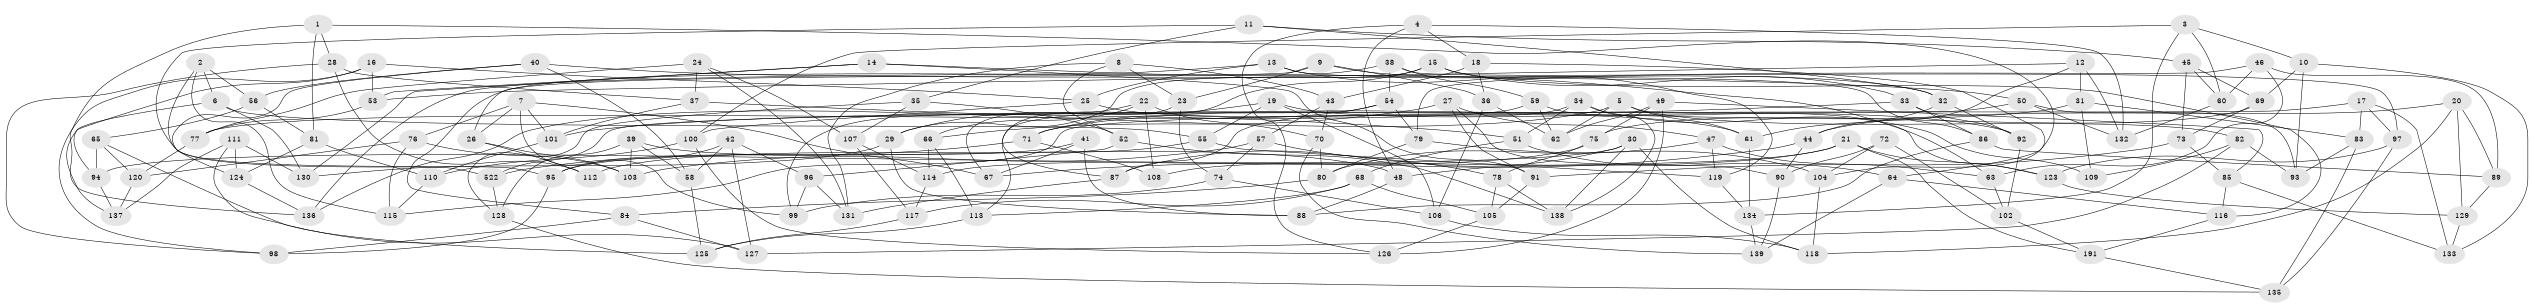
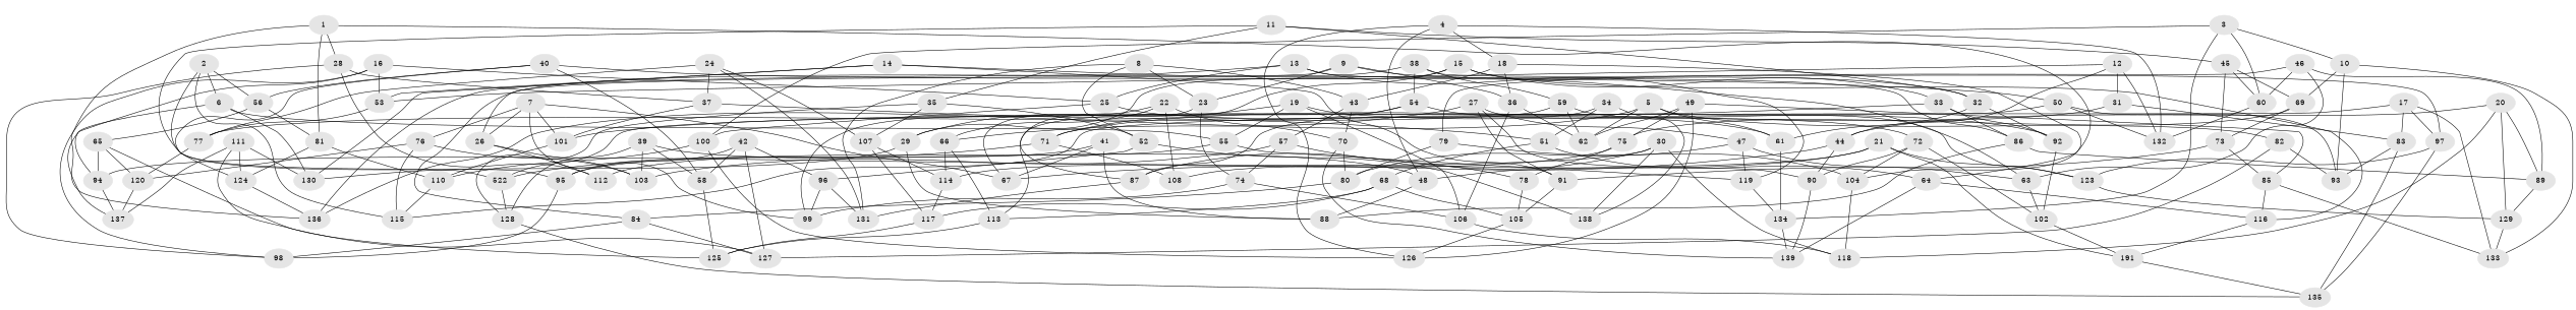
  graph {
    node [color=gray90 style=filled]
    1
    28
    81
    104
    136
    98
    37
    112
    124
    110
    118
    2
    6
    56
    115
    n16 [label=522]
    55
    130
    137
    65
    128
    3
    10
    60
    100
    134
    69
    93
    133
    132
    126
    139
    4
    18
    48
    43
    36
    64
    88
    5
    61
    62
    82
-   109
    127
    119
    7
    26
    67
    99
    101
    76
    103
    8
    23
    52
    131
    74
    70
    57
    138
    96
    9
    32
    92
    106
    73
    75
    11
    35
    45
    95
    107
    12
    31
    44
    53
    83
    71
    90
    77
    13
    25
    86
    89
    14
    63
    91
    102
    105
    15
    29
    33
    87
    116
    n96 [label=191]
    16
    94
    17
    97
    135
    123
    19
    20
    129
    21
    108
    22
    66
    113
    114
    80
    24
    51
    120
    117
    27
    47
    30
    34
    68
    38
    54
    59
    84
    72
    39
    58
    125
    40
    50
    41
    42
    78
    85
    46
    79
    49
    111
    1 -- 28
    1 -- 81
    1 -- 104
    1 -- 136
    28 -- 98
    28 -- 37
    28 -- 112
    81 -- 124
    81 -- 110
    104 -- 118
    37 -- 101
    37 -- 51
    124 -- 136
    110 -- 115
    2 -- 6
    2 -- 56
    2 -- 115
    2 -- n16
    6 -- 55
    6 -- 130
    6 -- 137
    56 -- 81
    56 -- 65
    n16 -- 128
    55 -- 112
    55 -- 119
    65 -- 127
    65 -- 94
    65 -- 120
    128 -- 135
    3 -- 10
    3 -- 60
    3 -- 100
    3 -- 134
    10 -- 69
    10 -- 93
    10 -- 133
    60 -- 132
    100 -- 110
    100 -- 126
    134 -- 139
    69 -- 73
    69 -- 75
    4 -- 132
    4 -- 126
    4 -- 18
    4 -- 48
    18 -- 43
    18 -- 36
    18 -- 64
    48 -- 88
    43 -- 70
    43 -- 57
    36 -- 62
    36 -- 106
    64 -- 139
    64 -- 116
    5 -- 136
    5 -- 61
    5 -- 62
    5 -- 82
    61 -- 134
    82 -- 93
-   82 -- 109
    82 -- 127
    119 -- 134
    7 -- 26
    7 -- 67
    7 -- 99
    7 -- 101
    7 -- 76
    26 -- 112
    26 -- 103
    101 -- 110
    76 -- 115
    76 -- 103
    76 -- 120
    8 -- 43
    8 -- 23
    8 -- 52
    8 -- 131
    23 -- 67
    23 -- 74
    52 -- 138
    52 -- 96
    74 -- 99
    74 -- 106
    70 -- 139
    70 -- 80
    57 -- 103
    57 -- 74
    57 -- 78
    96 -- 99
    96 -- 131
    9 -- 36
    9 -- 26
    9 -- 23
    9 -- 32
    32 -- 61
    32 -- 92
    92 -- 102
    106 -- 118
    73 -- 91
    73 -- 85
    75 -- 114
    75 -- 78
    11 -- 32
    11 -- 35
    11 -- 45
    11 -- 95
    35 -- 128
    35 -- 52
    35 -- 107
    45 -- 60
    45 -- 69
    45 -- 73
    95 -- 98
    107 -- 114
    107 -- 117
    12 -- 132
    12 -- 31
    12 -- 44
    12 -- 53
-   31 -- 109
    31 -- 83
    31 -- 71
    44 -- 67
    44 -- 90
    53 -- 77
    83 -- 93
    83 -- 135
    71 -- n16
    71 -- 108
    90 -- 139
    77 -- 120
    13 -- 136
    13 -- 119
    13 -- 25
    13 -- 86
    25 -- 100
    25 -- 61
    86 -- 88
    86 -- 89
    89 -- 129
    14 -- 130
    14 -- 53
    14 -- 63
    14 -- 91
    63 -- 102
    91 -- 105
    102 -- n96
    105 -- 126
    15 -- 29
    15 -- 33
    15 -- 87
    15 -- 116
    29 -- 130
    29 -- 88
    33 -- 101
    33 -- 92
    33 -- 86
    87 -- 131
    116 -- n96
    n96 -- 135
    16 -- 98
    16 -- 53
    16 -- 25
    16 -- 94
    94 -- 137
    17 -- 115
    17 -- 133
    17 -- 83
    17 -- 97
    97 -- 135
    97 -- 123
    123 -- 129
    19 -- 55
    19 -- 92
    19 -- 106
    19 -- 29
    20 -- 118
    20 -- 44
    20 -- 89
    20 -- 129
    129 -- 133
    21 -- 48
    21 -- n96
    21 -- 123
    21 -- 108
    22 -- 99
    22 -- 70
    22 -- 108
    22 -- 66
    66 -- 113
    66 -- 114
    113 -- 125
    114 -- 117
    80 -- 84
    24 -- 37
    24 -- 131
    24 -- 107
    24 -- 77
    51 -- 64
    51 -- 68
    120 -- 137
    117 -- 125
    27 -- 90
    27 -- 91
    27 -- 66
    27 -- 47
    47 -- 119
    47 -- 63
    47 -- 80
    30 -- 118
    30 -- 138
    30 -- 87
    30 -- 94
-   34 -- 109
    34 -- 138
    34 -- 87
    34 -- 51
    68 -- 105
    68 -- 113
    68 -- 117
    38 -- 97
    38 -- 54
    38 -- 59
    38 -- 84
    54 -- 71
    54 -- 113
-   54 -- 79
+   54 -- 72
    59 -- 62
    59 -- 77
    59 -- 123
    84 -- 98
    84 -- 127
    72 -- 104
    72 -- 90
    72 -- 102
    39 -- 128
    39 -- 48
    39 -- 103
    39 -- 58
    58 -- 125
    40 -- 124
    40 -- 56
    40 -- 58
    40 -- 50
    50 -- n16
    50 -- 93
    50 -- 132
    41 -- 88
    41 -- 67
    41 -- 95
    42 -- 127
    42 -- 96
    42 -- 95
    42 -- 58
-   78 -- 138
    78 -- 105
    85 -- 133
    85 -- 116
    46 -- 60
    46 -- 89
    46 -- 63
    46 -- 79
    79 -- 104
    79 -- 80
    49 -- 126
    49 -- 62
    49 -- 75
    49 -- 85
    111 -- 124
    111 -- 130
    111 -- 137
    111 -- 125
  }
